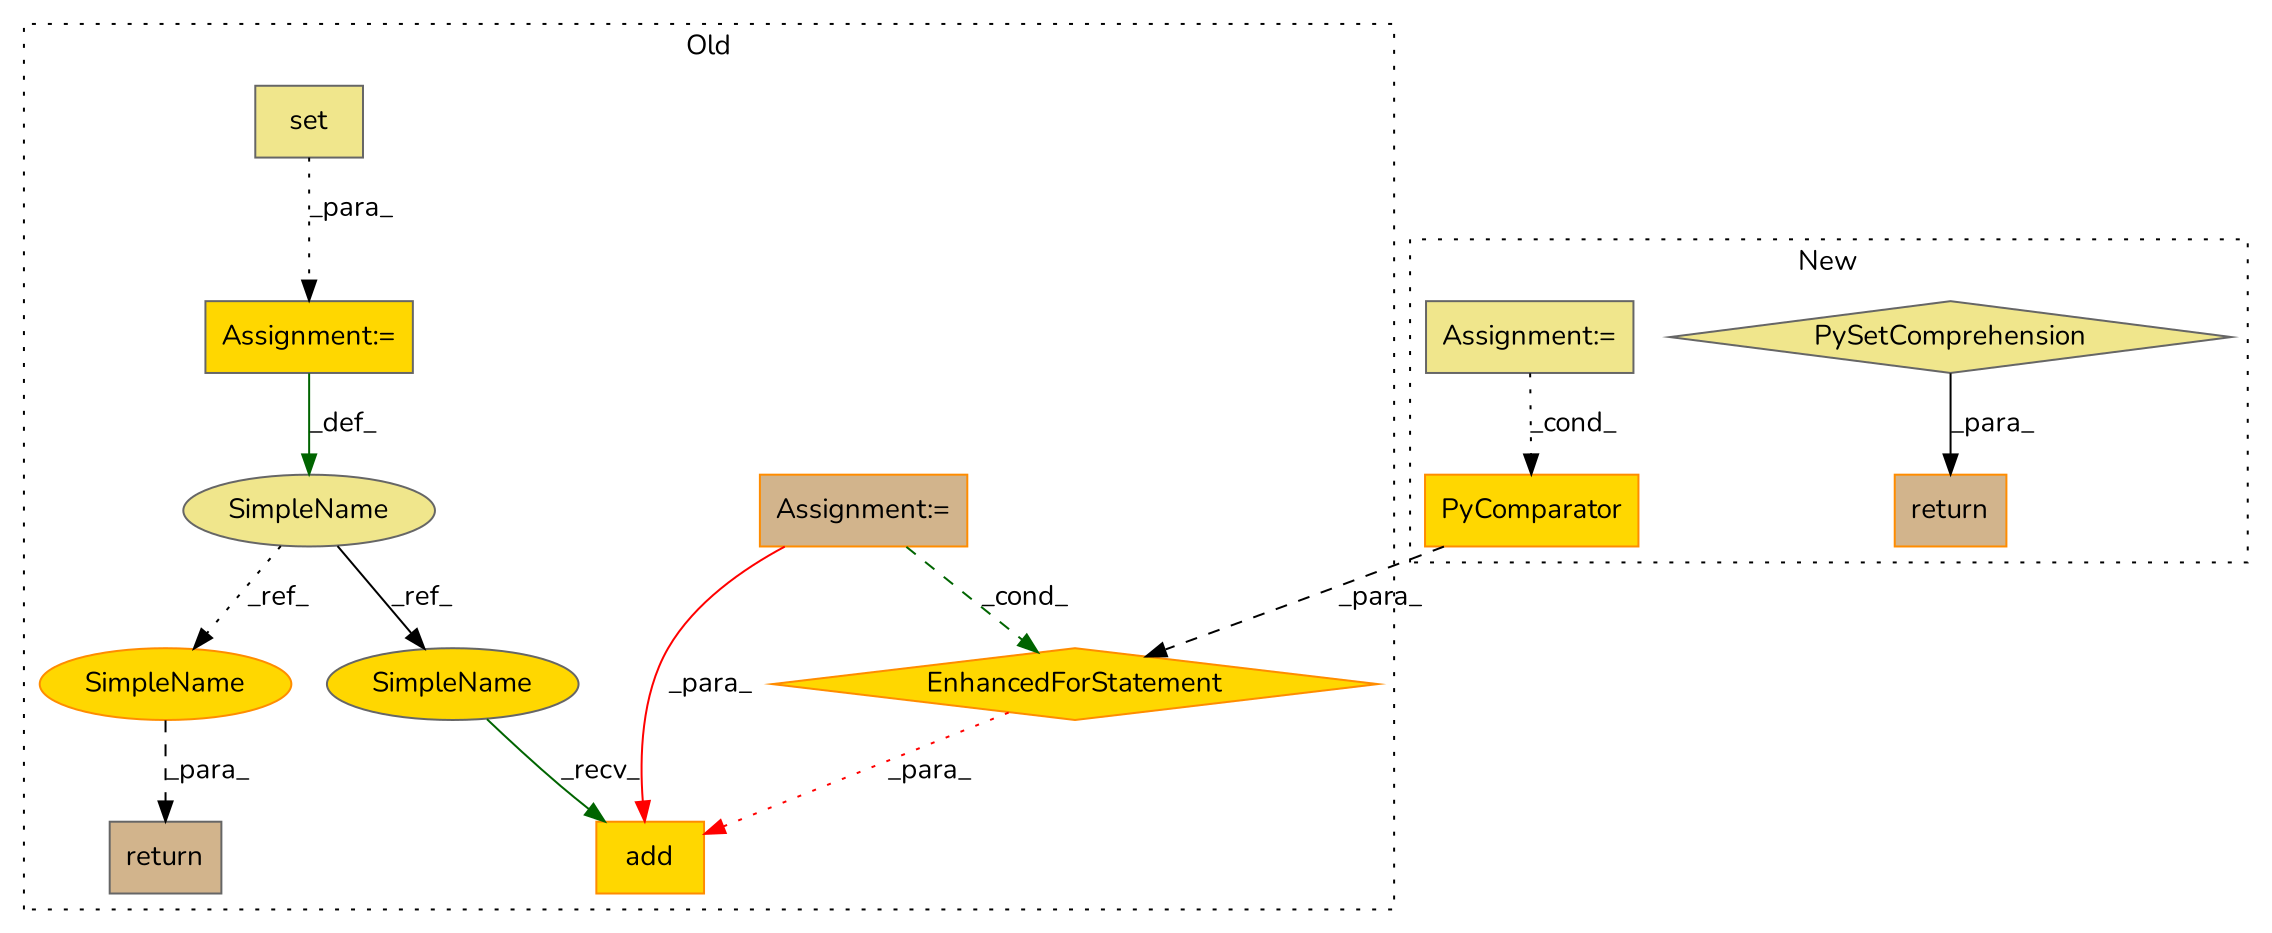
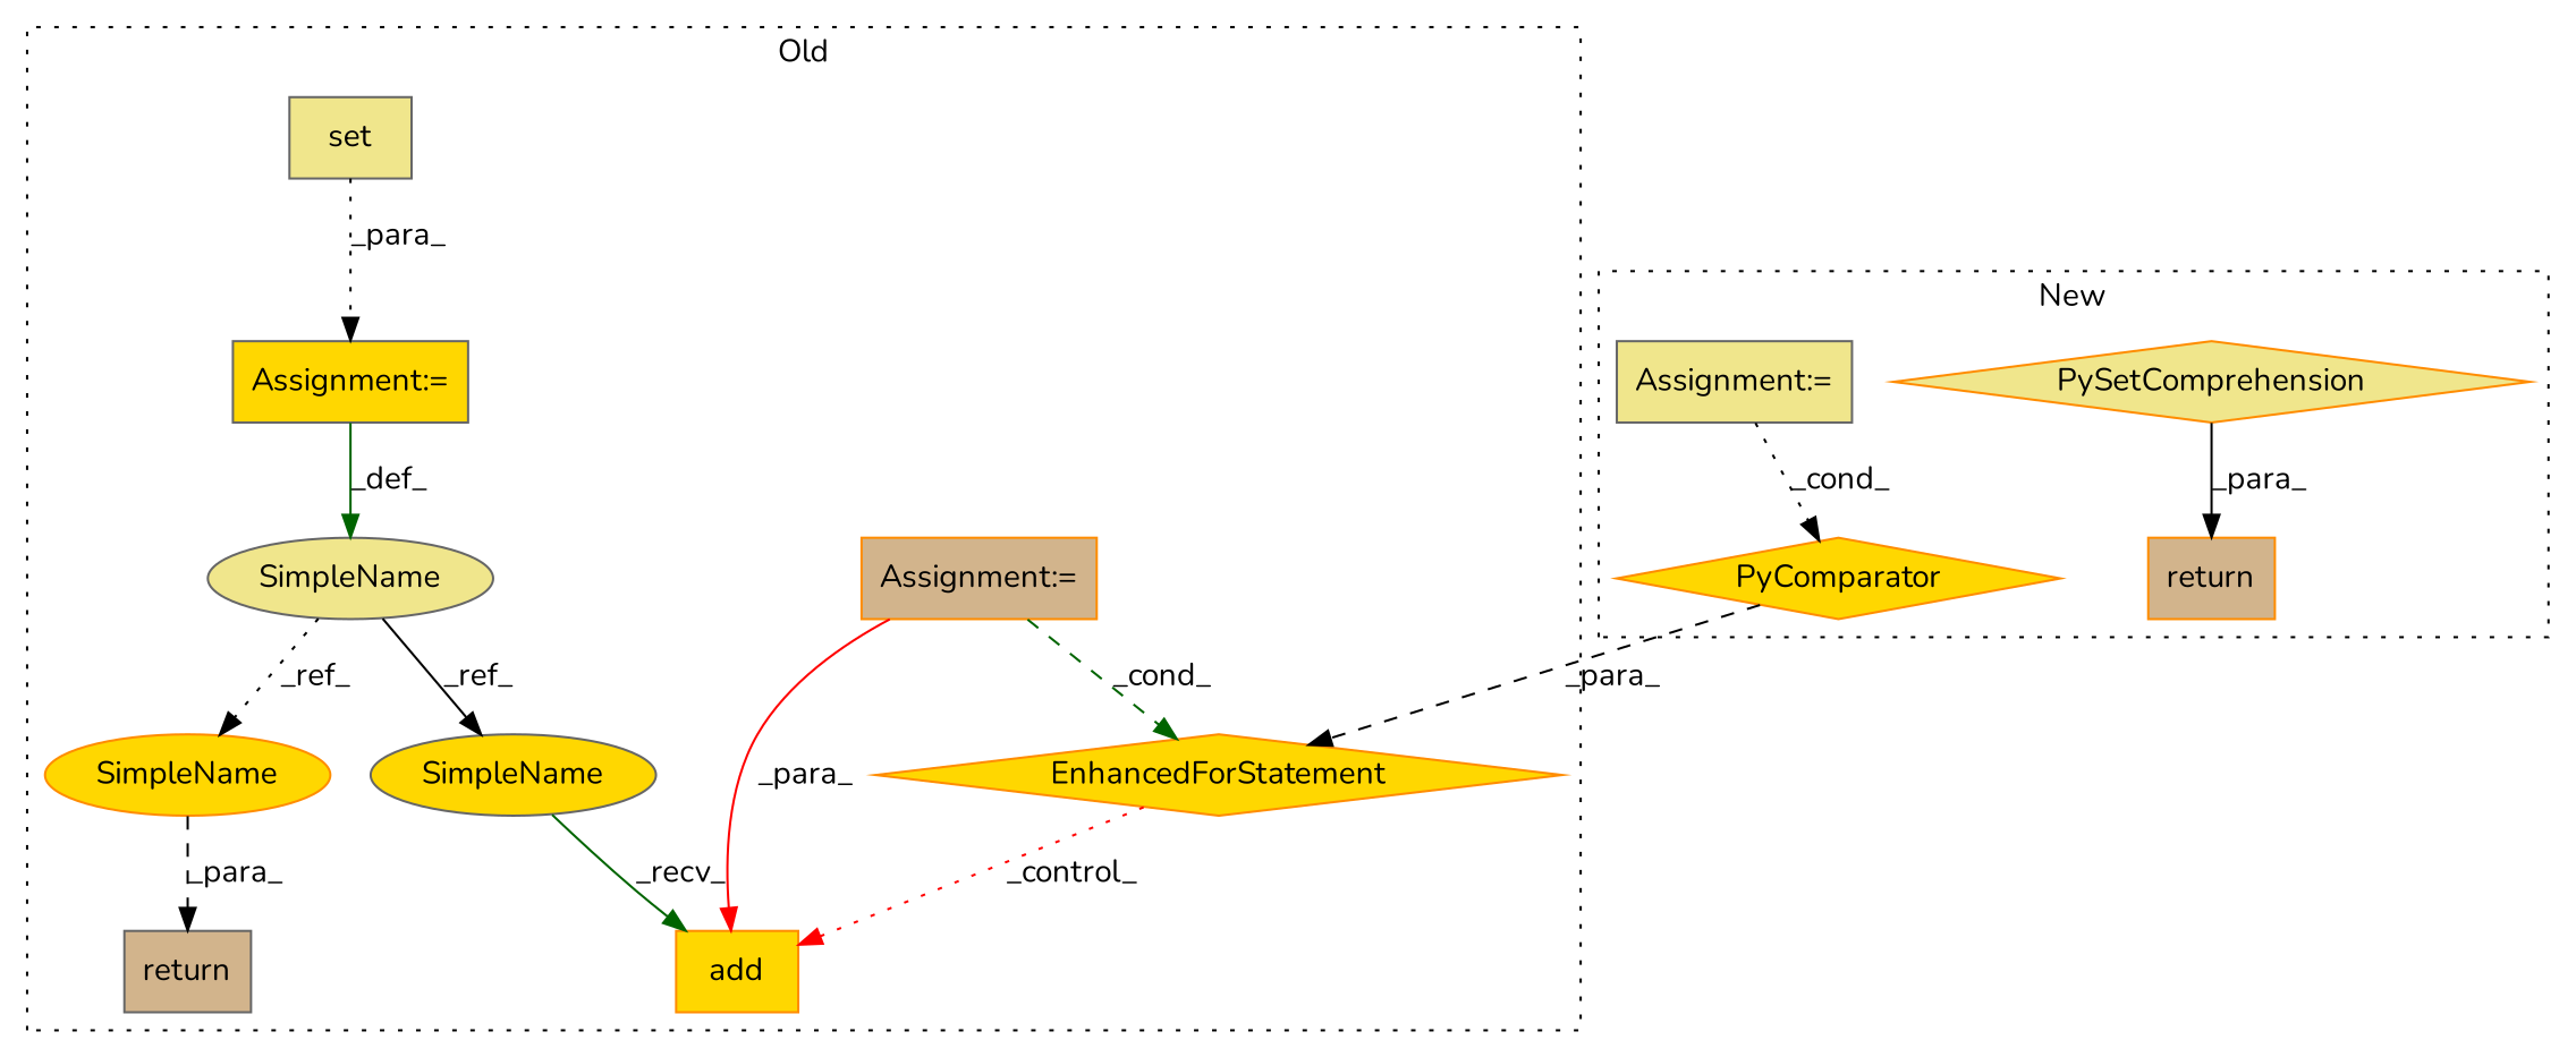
  digraph {
    fontname=Nunito
    node [a=7 color=gray40 fillcolor=gold fontname=Nunito l=7 s="717,821" shape=box style=filled]
    edge [color=black fontname=Nunito style=solid]
    n1 [a=41 fillcolor=tan label=return s=912]
    n2 [l=1 label="Assignment:=" s=705]
    n3 [a=32 fillcolor=khaki l=5 label=set s=706]
    n4 [a=32 color=darkorange l="4,1" label=add s="884,891"]
    n5 [a=70 color=darkorange l="69,2" label=EnhancedForStatement shape=diamond]
    n6 [a=42 fillcolor=khaki label=SimpleName s=698 shape=ellipse]
    n7 [color=darkorange fillcolor=tan l="69,2" label="Assignment:="]
    n8 [a=42 label=SimpleName s=876 shape=ellipse]
    n9 [a=42 color=darkorange label=SimpleName s=919 shape=ellipse]
-   n10 [a=111 fillcolor=khaki l=139 label=PySetComprehension s=686 shape=diamond]
+   n10 [a=111 color=darkorange fillcolor=khaki l=139 label=PySetComprehension s=686 shape=diamond]
    n11 [fillcolor=khaki l=55 label="Assignment:=" s=762]
-   n12 [a=113 color=darkorange l=55 label=PyComparator s=762]
+   n12 [a=113 color=darkorange l=55 label=PyComparator s=762 shape=diamond]
    n13 [a=41 color=darkorange fillcolor=tan l=18 label=return s=668]
    subgraph cluster_1 {
      label=Old
      style=dotted
      n1
      n2
      n3
      n4
      n5
      n6
      n7
      n8
      n9
    }
    subgraph cluster_2 {
      label=New
      style=dotted
      n10
      n11
      n12
      n13
    }
    n2 -> n6 [color=darkgreen label=_def_]
    n3 -> n2 [label=_para_ style=dotted]
-   n5 -> n4 [color=red label=_para_ style=dotted]
+   n5 -> n4 [color=red label=_control_ style=dotted]
    n6 -> n8 [label=_ref_]
    n6 -> n9 [label=_ref_ style=dotted]
    n7 -> n4 [color=red label=_para_]
    n7 -> n5 [color=darkgreen label=_cond_ style=dashed]
    n8 -> n4 [color=darkgreen label=_recv_]
    n9 -> n1 [label=_para_ style=dashed]
    n10 -> n13 [label=_para_]
    n11 -> n12 [label=_cond_ style=dotted]
    n12 -> n5 [label=_para_ style=dashed]
  }
